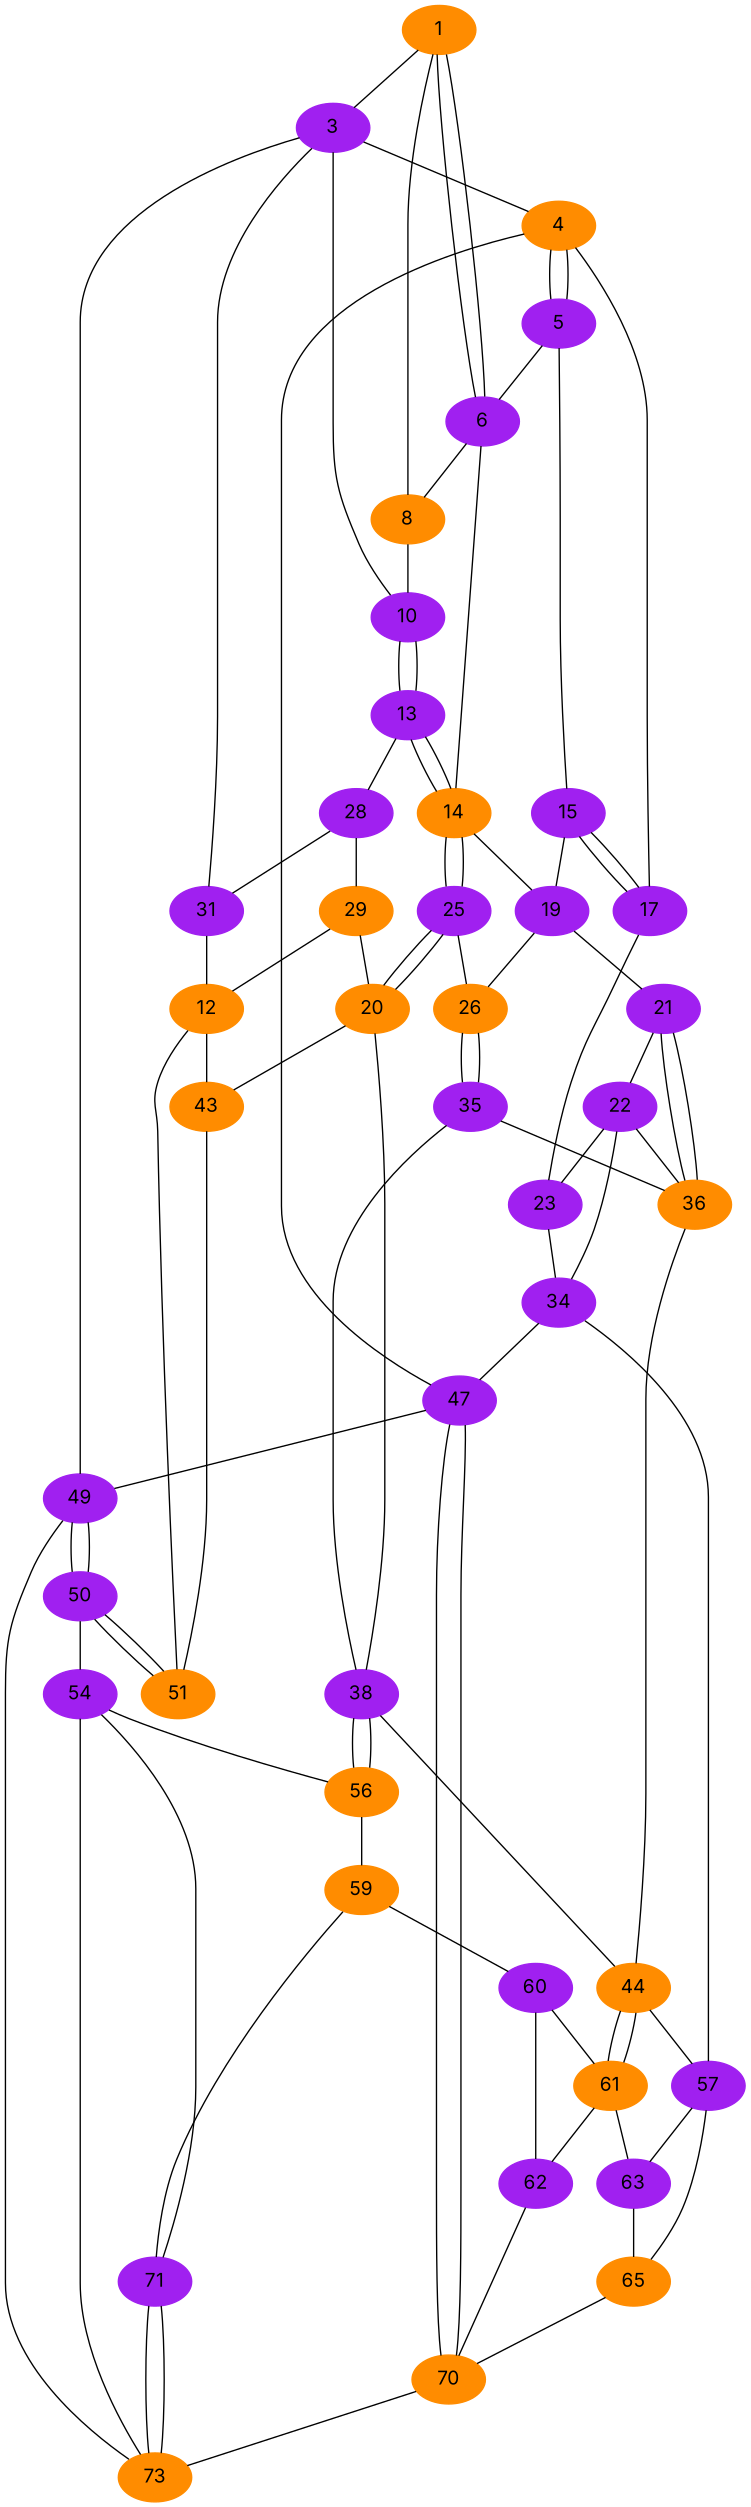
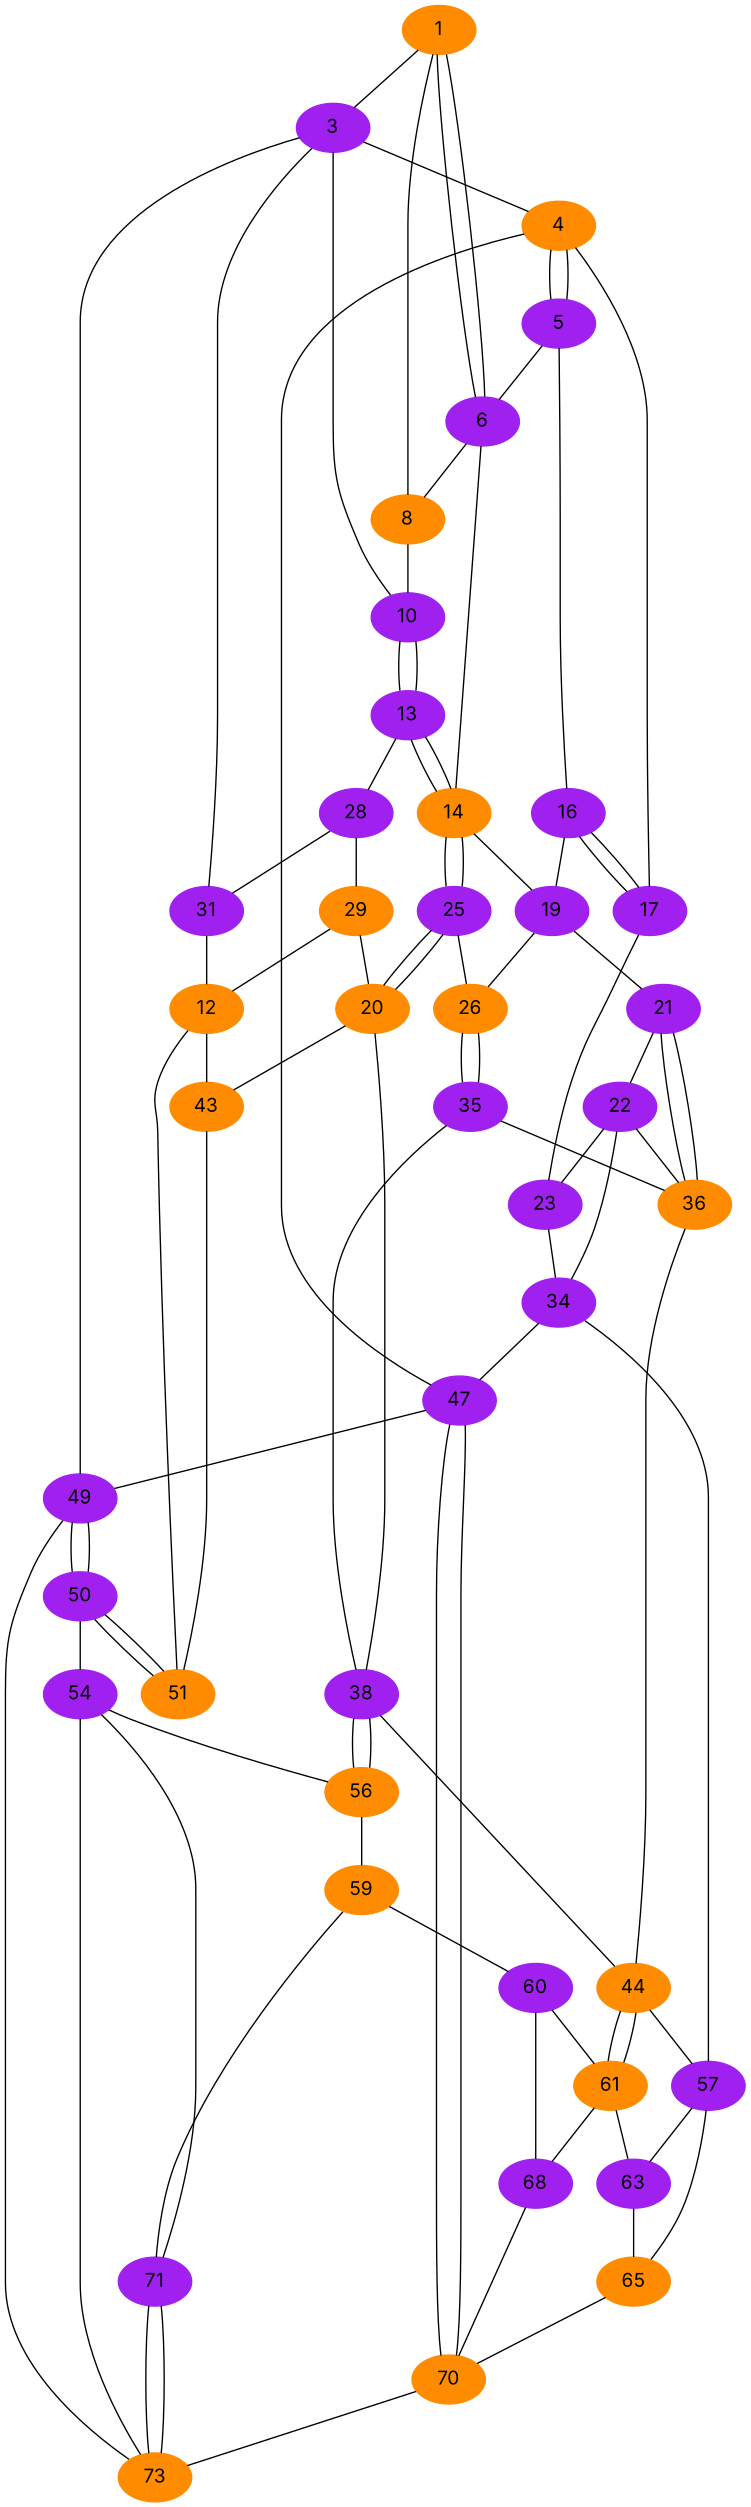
  graph {
    fontname=Inter
    node [color=purple fontname=Inter style=filled]
    edge [fontname=Inter]
    1 [color=darkorange super="+2"]
    3 [super="+12"]
    6 [super="+9"]
    8 [color=darkorange]
    4 [color=darkorange]
    10 [super="+11"]
    31
    49
    14 [color=darkorange super="+15"]
    5 [super="+7"]
    17 [super="+18"]
    47
    13 [super="+24"]
    n14 [color=darkorange label=12 super="+48"]
    50 [super="+53"]
    73 [color=darkorange super="+74"]
-   16 [label=15]
+   16
    23 [super="+27"]
    70 [color=darkorange super="+72"]
    19 [super="+20"]
    25
    28 [super="+32"]
    29 [color=darkorange super="+40"]
    21
    26 [color=darkorange]
    n26 [color=darkorange label=20 super="+37"]
    34 [super="+46"]
    22 [super="+33"]
    36 [color=darkorange super="+41"]
    35
    44 [color=darkorange super="+45"]
    57 [super="+58"]
    38 [super="+39"]
    43 [color=darkorange]
    51 [color=darkorange super="+52"]
    56 [color=darkorange]
    63 [super="+64"]
    65 [color=darkorange super="+66"]
    61 [color=darkorange super="+62"]
    59 [color=darkorange super="+69"]
-   68 [label=62]
+   68
    54 [super="+55"]
    71
    60 [super="+67"]
    1 -- 3
    1 -- 6
    1 -- 6
    1 -- 8
    3 -- 4
    3 -- 10
    3 -- 31
    3 -- 49
    6 -- 8
    6 -- 14
    8 -- 10
    4 -- 5
    4 -- 5
    4 -- 17
    4 -- 47
    10 -- 13 [weight=2]
    10 -- 13
    31 -- n14
    49 -- 50
    49 -- 50
    49 -- 73
    14 -- 19
    14 -- 25
    14 -- 25
    5 -- 6
    5 -- 16
    17 -- 23 [weight=2]
    47 -- 49
    47 -- 70
    47 -- 70
    13 -- 14
    13 -- 14
    13 -- 28
    n14 -- 43
    n14 -- 51
    50 -- 51 [weight=2]
    50 -- 51
    50 -- 54
    16 -- 17
    16 -- 17
    16 -- 19
    23 -- 34
    70 -- 73
    19 -- 21
    19 -- 26
    25 -- 26
    25 -- n26
    25 -- n26
    28 -- 31
    28 -- 29 [weight=2]
    29 -- n14
    29 -- n26
    21 -- 22
    21 -- 36
    21 -- 36
    26 -- 35
    26 -- 35
    n26 -- 38
    n26 -- 43
    34 -- 47
    34 -- 57
    22 -- 23
    22 -- 34
    22 -- 36
    36 -- 44
    35 -- 36
    35 -- 38
    44 -- 57
    44 -- 61
    44 -- 61
    57 -- 63
    57 -- 65
    38 -- 44
    38 -- 56
    38 -- 56
    43 -- 51
    56 -- 59
    63 -- 65 [weight=2]
    65 -- 70
    61 -- 63
    61 -- 68
    59 -- 71
    59 -- 60 [weight=2]
    68 -- 70
    54 -- 73
    54 -- 56
    54 -- 71
    71 -- 73
    71 -- 73
    60 -- 61
    60 -- 68
  }
